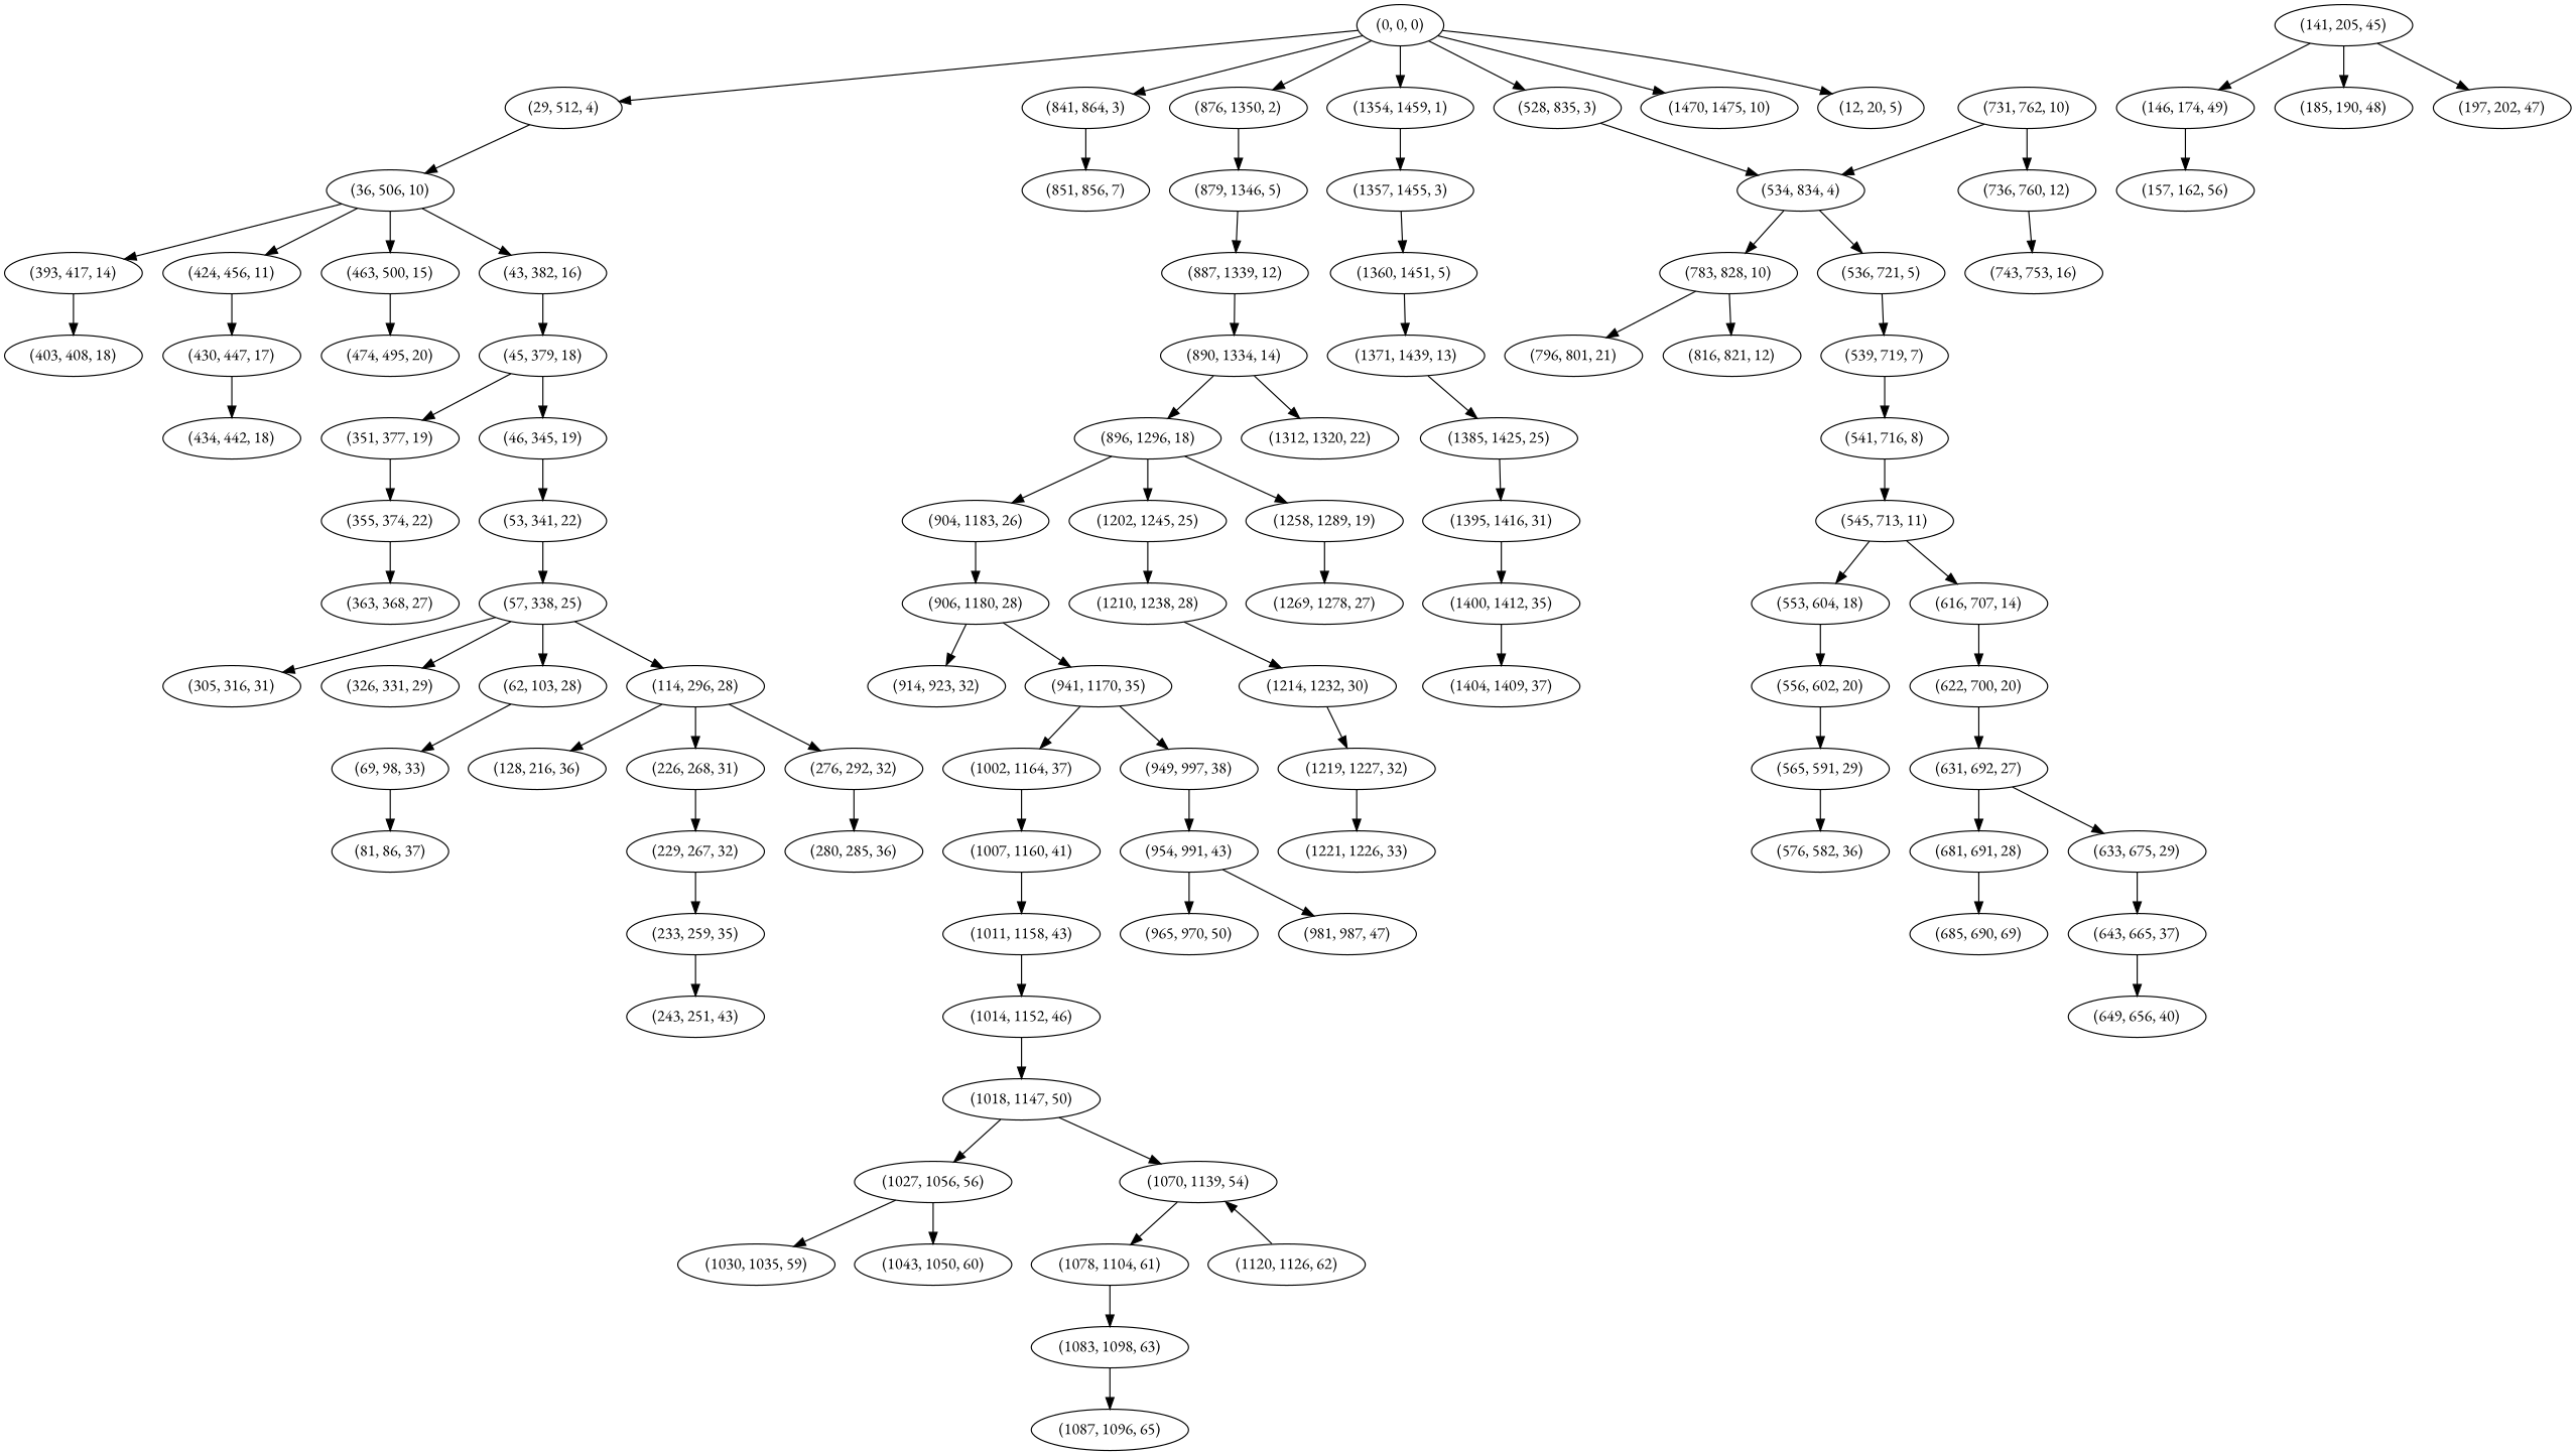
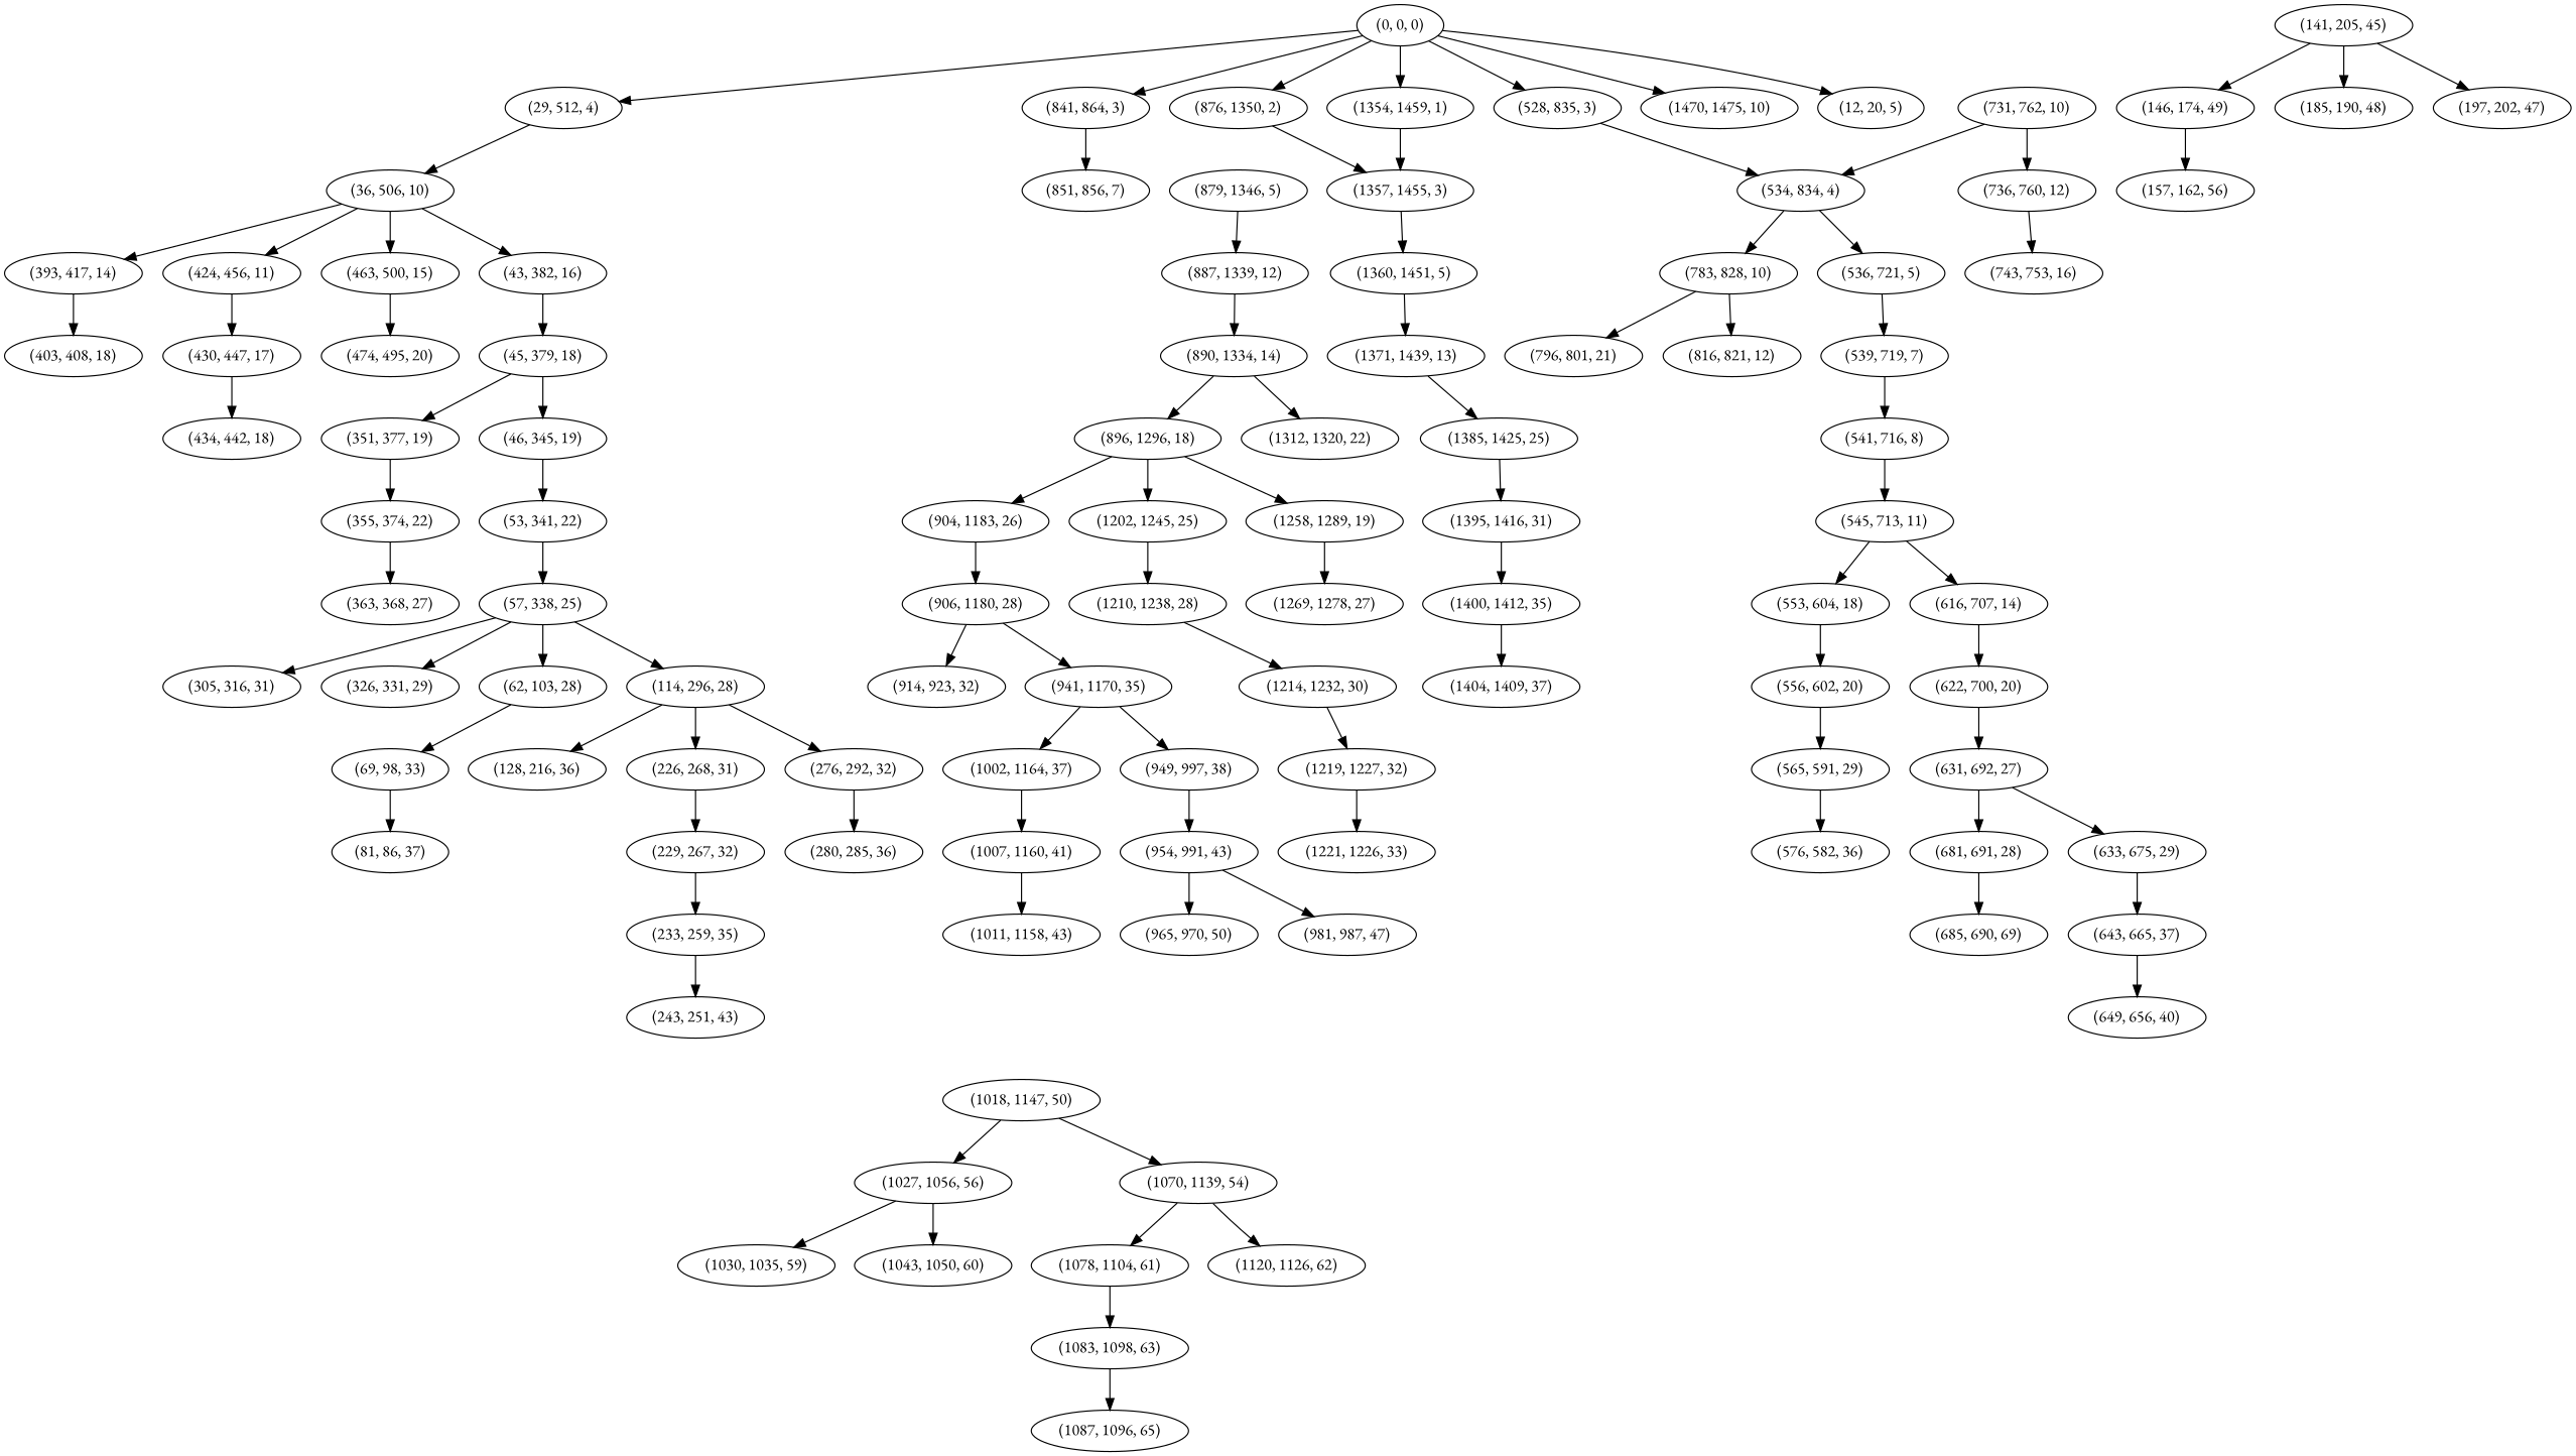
  digraph {
    fontname="EB Garamond"
    node [fontname="EB Garamond"]
    edge [fontname="EB Garamond"]
    "(0, 0, 0)"
    "(12, 20, 5)"
    "(29, 512, 4)"
    "(528, 835, 3)"
    "(841, 864, 3)"
    "(876, 1350, 2)"
    "(1354, 1459, 1)"
    "(1470, 1475, 10)"
    "(36, 506, 10)"
    "(534, 834, 4)"
    "(851, 856, 7)"
    "(879, 1346, 5)"
    "(1357, 1455, 3)"
    "(43, 382, 16)"
    "(393, 417, 14)"
    "(424, 456, 11)"
    "(463, 500, 15)"
    "(45, 379, 18)"
    "(403, 408, 18)"
    "(430, 447, 17)"
    "(474, 495, 20)"
    "(46, 345, 19)"
    "(351, 377, 19)"
    "(53, 341, 22)"
    "(355, 374, 22)"
    "(57, 338, 25)"
    "(62, 103, 28)"
    "(114, 296, 28)"
    "(305, 316, 31)"
    "(326, 331, 29)"
    "(69, 98, 33)"
    "(128, 216, 36)"
    "(226, 268, 31)"
    "(276, 292, 32)"
    "(81, 86, 37)"
    "(229, 267, 32)"
    "(280, 285, 36)"
    "(141, 205, 45)"
    "(146, 174, 49)"
    "(185, 190, 48)"
    "(197, 202, 47)"
    "(157, 162, 56)"
    "(233, 259, 35)"
    "(243, 251, 43)"
    "(363, 368, 27)"
    "(434, 442, 18)"
    "(536, 721, 5)"
    "(783, 828, 10)"
    "(539, 719, 7)"
    "(731, 762, 10)"
    "(736, 760, 12)"
    "(796, 801, 21)"
    "(816, 821, 12)"
    "(541, 716, 8)"
    "(545, 713, 11)"
    "(553, 604, 18)"
    "(616, 707, 14)"
    "(556, 602, 20)"
    "(622, 700, 20)"
    "(565, 591, 29)"
    "(576, 582, 36)"
    "(631, 692, 27)"
    "(633, 675, 29)"
    "(681, 691, 28)"
    "(643, 665, 37)"
    n66 [label="(685, 690, 69)"]
    "(649, 656, 40)"
    "(743, 753, 16)"
    "(887, 1339, 12)"
    "(890, 1334, 14)"
    "(896, 1296, 18)"
    "(1312, 1320, 22)"
    "(904, 1183, 26)"
    "(1202, 1245, 25)"
    "(1258, 1289, 19)"
    "(906, 1180, 28)"
    "(1210, 1238, 28)"
    "(1269, 1278, 27)"
    "(914, 923, 32)"
    "(941, 1170, 35)"
    "(949, 997, 38)"
    "(1002, 1164, 37)"
    "(954, 991, 43)"
    "(1007, 1160, 41)"
    "(965, 970, 50)"
    "(981, 987, 47)"
    "(1011, 1158, 43)"
-   "(1014, 1152, 46)"
    "(1018, 1147, 50)"
    "(1027, 1056, 56)"
    "(1070, 1139, 54)"
    "(1030, 1035, 59)"
    "(1043, 1050, 60)"
    "(1078, 1104, 61)"
    "(1120, 1126, 62)"
    "(1083, 1098, 63)"
    "(1087, 1096, 65)"
    "(1214, 1232, 30)"
    "(1219, 1227, 32)"
    "(1221, 1226, 33)"
    "(1360, 1451, 5)"
    "(1371, 1439, 13)"
    "(1385, 1425, 25)"
    "(1395, 1416, 31)"
    "(1400, 1412, 35)"
    "(1404, 1409, 37)"
    "(0, 0, 0)" -> "(12, 20, 5)"
    "(0, 0, 0)" -> "(29, 512, 4)"
    "(0, 0, 0)" -> "(528, 835, 3)"
    "(0, 0, 0)" -> "(841, 864, 3)"
    "(0, 0, 0)" -> "(876, 1350, 2)"
    "(0, 0, 0)" -> "(1354, 1459, 1)"
    "(0, 0, 0)" -> "(1470, 1475, 10)"
    "(29, 512, 4)" -> "(36, 506, 10)"
    "(528, 835, 3)" -> "(534, 834, 4)"
    "(841, 864, 3)" -> "(851, 856, 7)"
-   "(876, 1350, 2)" -> "(879, 1346, 5)"
+   "(876, 1350, 2)" -> "(1357, 1455, 3)"
    "(1354, 1459, 1)" -> "(1357, 1455, 3)"
    "(36, 506, 10)" -> "(43, 382, 16)"
    "(36, 506, 10)" -> "(393, 417, 14)"
    "(36, 506, 10)" -> "(424, 456, 11)"
    "(36, 506, 10)" -> "(463, 500, 15)"
    "(534, 834, 4)" -> "(536, 721, 5)"
    "(534, 834, 4)" -> "(783, 828, 10)"
    "(879, 1346, 5)" -> "(887, 1339, 12)"
    "(1357, 1455, 3)" -> "(1360, 1451, 5)"
    "(43, 382, 16)" -> "(45, 379, 18)"
    "(393, 417, 14)" -> "(403, 408, 18)"
    "(424, 456, 11)" -> "(430, 447, 17)"
    "(463, 500, 15)" -> "(474, 495, 20)"
    "(45, 379, 18)" -> "(46, 345, 19)"
    "(45, 379, 18)" -> "(351, 377, 19)"
    "(430, 447, 17)" -> "(434, 442, 18)"
    "(46, 345, 19)" -> "(53, 341, 22)"
    "(351, 377, 19)" -> "(355, 374, 22)"
    "(53, 341, 22)" -> "(57, 338, 25)"
    "(355, 374, 22)" -> "(363, 368, 27)"
    "(57, 338, 25)" -> "(62, 103, 28)"
    "(57, 338, 25)" -> "(114, 296, 28)"
    "(57, 338, 25)" -> "(305, 316, 31)"
    "(57, 338, 25)" -> "(326, 331, 29)"
    "(62, 103, 28)" -> "(69, 98, 33)"
    "(114, 296, 28)" -> "(128, 216, 36)"
    "(114, 296, 28)" -> "(226, 268, 31)"
    "(114, 296, 28)" -> "(276, 292, 32)"
    "(69, 98, 33)" -> "(81, 86, 37)"
    "(226, 268, 31)" -> "(229, 267, 32)"
    "(276, 292, 32)" -> "(280, 285, 36)"
    "(229, 267, 32)" -> "(233, 259, 35)"
    "(141, 205, 45)" -> "(146, 174, 49)"
    "(141, 205, 45)" -> "(185, 190, 48)"
    "(141, 205, 45)" -> "(197, 202, 47)"
    "(146, 174, 49)" -> "(157, 162, 56)"
    "(233, 259, 35)" -> "(243, 251, 43)"
    "(536, 721, 5)" -> "(539, 719, 7)"
    "(783, 828, 10)" -> "(796, 801, 21)"
    "(783, 828, 10)" -> "(816, 821, 12)"
    "(539, 719, 7)" -> "(541, 716, 8)"
    "(731, 762, 10)" -> "(534, 834, 4)"
    "(731, 762, 10)" -> "(736, 760, 12)"
    "(736, 760, 12)" -> "(743, 753, 16)"
    "(541, 716, 8)" -> "(545, 713, 11)"
    "(545, 713, 11)" -> "(553, 604, 18)"
    "(545, 713, 11)" -> "(616, 707, 14)"
    "(553, 604, 18)" -> "(556, 602, 20)"
    "(616, 707, 14)" -> "(622, 700, 20)"
    "(556, 602, 20)" -> "(565, 591, 29)"
    "(622, 700, 20)" -> "(631, 692, 27)"
    "(565, 591, 29)" -> "(576, 582, 36)"
    "(631, 692, 27)" -> "(633, 675, 29)"
    "(631, 692, 27)" -> "(681, 691, 28)"
    "(633, 675, 29)" -> "(643, 665, 37)"
    "(681, 691, 28)" -> n66
    "(643, 665, 37)" -> "(649, 656, 40)"
    "(887, 1339, 12)" -> "(890, 1334, 14)"
    "(890, 1334, 14)" -> "(896, 1296, 18)"
    "(890, 1334, 14)" -> "(1312, 1320, 22)"
    "(896, 1296, 18)" -> "(904, 1183, 26)"
    "(896, 1296, 18)" -> "(1202, 1245, 25)"
    "(896, 1296, 18)" -> "(1258, 1289, 19)"
    "(904, 1183, 26)" -> "(906, 1180, 28)"
    "(1202, 1245, 25)" -> "(1210, 1238, 28)"
    "(1258, 1289, 19)" -> "(1269, 1278, 27)"
    "(906, 1180, 28)" -> "(914, 923, 32)"
    "(906, 1180, 28)" -> "(941, 1170, 35)"
    "(1210, 1238, 28)" -> "(1214, 1232, 30)"
    "(941, 1170, 35)" -> "(949, 997, 38)"
    "(941, 1170, 35)" -> "(1002, 1164, 37)"
    "(949, 997, 38)" -> "(954, 991, 43)"
    "(1002, 1164, 37)" -> "(1007, 1160, 41)"
    "(954, 991, 43)" -> "(965, 970, 50)"
    "(954, 991, 43)" -> "(981, 987, 47)"
    "(1007, 1160, 41)" -> "(1011, 1158, 43)"
-   "(1011, 1158, 43)" -> "(1014, 1152, 46)"
-   "(1014, 1152, 46)" -> "(1018, 1147, 50)"
    "(1018, 1147, 50)" -> "(1027, 1056, 56)"
    "(1018, 1147, 50)" -> "(1070, 1139, 54)"
    "(1027, 1056, 56)" -> "(1030, 1035, 59)"
    "(1027, 1056, 56)" -> "(1043, 1050, 60)"
    "(1070, 1139, 54)" -> "(1078, 1104, 61)"
-   "(1120, 1126, 62)" -> "(1070, 1139, 54)"
+   "(1070, 1139, 54)" -> "(1120, 1126, 62)"
    "(1078, 1104, 61)" -> "(1083, 1098, 63)"
    "(1083, 1098, 63)" -> "(1087, 1096, 65)"
    "(1214, 1232, 30)" -> "(1219, 1227, 32)"
    "(1219, 1227, 32)" -> "(1221, 1226, 33)"
    "(1360, 1451, 5)" -> "(1371, 1439, 13)"
    "(1371, 1439, 13)" -> "(1385, 1425, 25)"
    "(1385, 1425, 25)" -> "(1395, 1416, 31)"
    "(1395, 1416, 31)" -> "(1400, 1412, 35)"
    "(1400, 1412, 35)" -> "(1404, 1409, 37)"
  }
